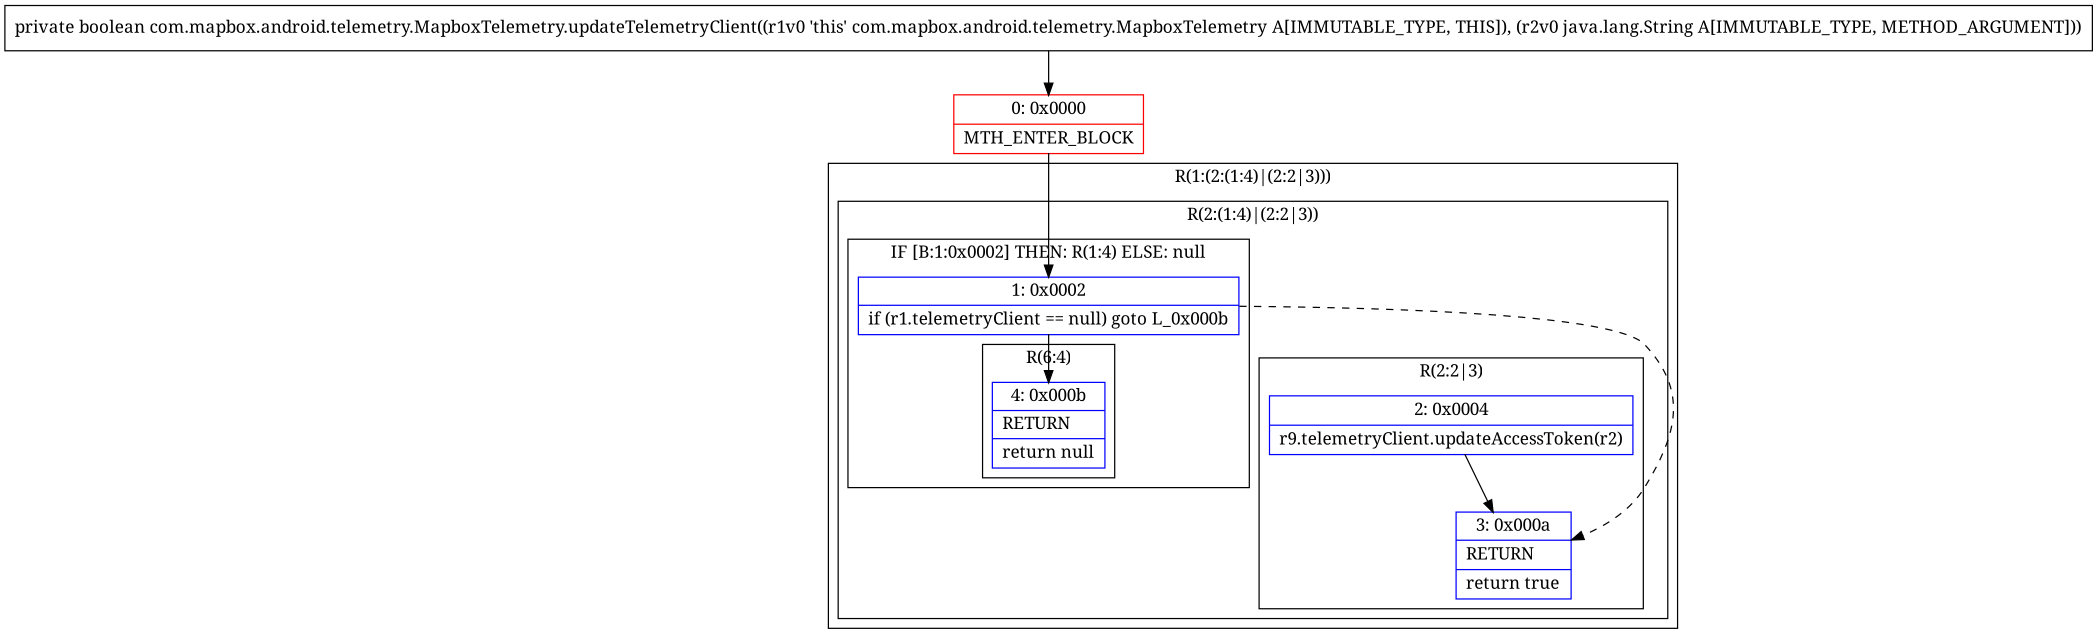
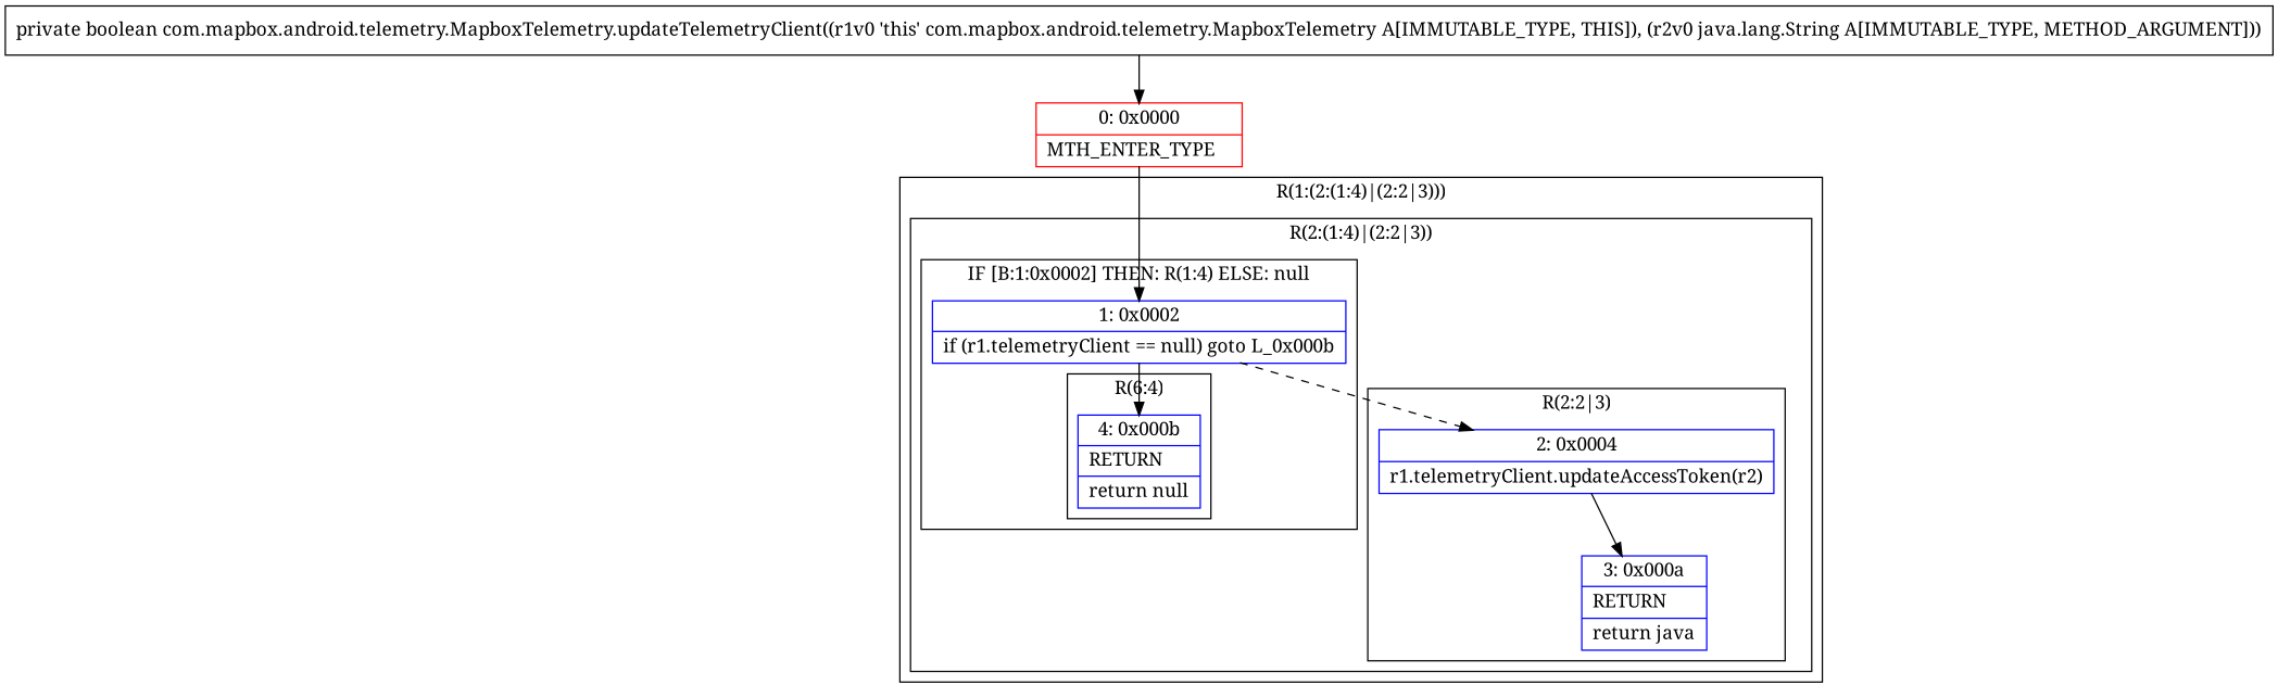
  digraph {
    fontname="Noto Serif"
    node [color=blue fontname="Noto Serif" shape=record]
    edge [fontname="Noto Serif"]
    n1 [label="{4\:\ 0x000b|RETURN\l|return null\l}"]
    n2 [label="{1\:\ 0x0002|if (r1.telemetryClient == null) goto L_0x000b\l}"]
-   n3 [label="{2\:\ 0x0004|r9.telemetryClient.updateAccessToken(r2)\l}"]
-   n4 [label="{3\:\ 0x000a|RETURN\l|return true\l}"]
-   n5 [color=red label="{0\:\ 0x0000|MTH_ENTER_BLOCK\l}"]
+   n3 [label="{2\:\ 0x0004|r1.telemetryClient.updateAccessToken(r2)\l}"]
+   n4 [label="{3\:\ 0x000a|RETURN\l|return java\l}"]
+   n5 [color=red label="{0\:\ 0x0000|MTH_ENTER_TYPE\l}"]
    n6 [label="{private boolean com.mapbox.android.telemetry.MapboxTelemetry.updateTelemetryClient((r1v0 'this' com.mapbox.android.telemetry.MapboxTelemetry A[IMMUTABLE_TYPE, THIS]), (r2v0 java.lang.String A[IMMUTABLE_TYPE, METHOD_ARGUMENT])) }" color=""]
    subgraph cluster_1 {
      label="R(1:(2:(1:4)|(2:2|3)))"
      subgraph cluster_2 {
        label="R(2:(1:4)|(2:2|3))"
        subgraph cluster_3 {
          label="IF [B:1:0x0002] THEN: R(1:4) ELSE: null"
          n2
          subgraph cluster_4 {
            label="R(6:4)"
            n1
          }
        }
        subgraph cluster_5 {
          label="R(2:2|3)"
          n3
          n4
        }
      }
    }
    n2 -> n1
-   n2 -> n4 [style=dashed]
+   n2 -> n3 [style=dashed]
    n3 -> n4
    n5 -> n2
    n6 -> n5
  }
